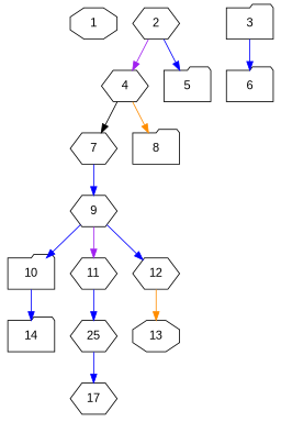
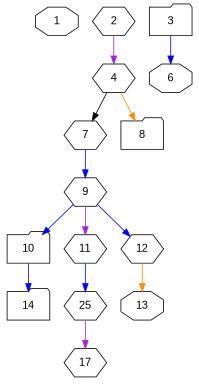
  digraph {
    fontname="Liberation Sans"
    node [alpha=0.05 fontname="Liberation Sans" shape=hexagon]
    edge [color=blue fontname="Liberation Sans"]
    1 [expect_size=5990643486664931 shape=octagon]
    2 [alpha=0.08 expect_size=678307459637545]
    4 [alpha=0.18 expect_size=9170617868486612]
-   5 [alpha=0.01 expect_size=12505833708056298 shape=folder]
    3 [alpha=0.13 expect_size=10318551757250 shape=folder]
-   6 [alpha=0.15 expect_size=391378894848000000 shape=folder]
+   6 [alpha=0.15 expect_size=391378894848000000 shape=octagon]
    7 [alpha=0.16 expect_size=7746588207664233]
    8 [alpha=0.02 expect_size=271836120287552 shape=folder]
    9 [alpha=0.16 expect_size=42455977603160800]
    10 [alpha=0.17 expect_size=17709336251380592 shape=folder]
    11 [expect_size=318636288264039]
    12 [alpha=0.15 expect_size=4079626599375306752]
    14 [alpha=0.03 expect_size=2034743669938223 shape=folder]
    n14 [alpha=0.00 expect_size=5036167441281635 label=25]
    13 [alpha=0.11 expect_size=2838573957276726 shape=octagon]
    17 [alpha=0.08 expect_size=300318783628396]
    2 -> 4 [color=purple]
-   2 -> 5
    4 -> 7 [color=black]
    4 -> 8 [color=darkorange]
    3 -> 6
    7 -> 9
    9 -> 10
    9 -> 11 [color=purple]
    9 -> 12
    10 -> 14
    11 -> n14
    12 -> 13 [color=darkorange]
-   n14 -> 17
+   n14 -> 17 [color=purple]
  }
